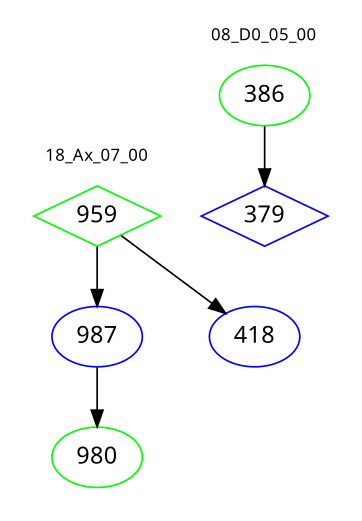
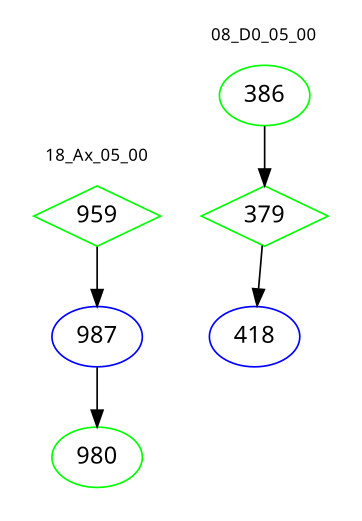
  digraph {
    fontname="Noto Sans"
    node [color=green fontname="Noto Sans" shape=ellipse]
    edge [color=black fontname="Noto Sans"]
    n1 [label=959 shape=diamond]
    n2 [color=blue label=987]
    n3 [label=980]
    n4 [label=386]
-   n5 [color=blue label=379 shape=diamond]
+   n5 [label=379 shape=diamond]
    n6 [color=blue label=418]
    subgraph cluster_1 {
      color=white
      fontsize=10
-     label="18_Ax_07_00"
+     label="18_Ax_05_00"
      n1
      n2
      n3
    }
    subgraph cluster_2 {
      color=white
      fontsize=10
      label="08_D0_05_00"
      n4
      n5
      n6
    }
    n1 -> n2
    n2 -> n3
    n4 -> n5
-   n1 -> n6
+   n5 -> n6
  }
